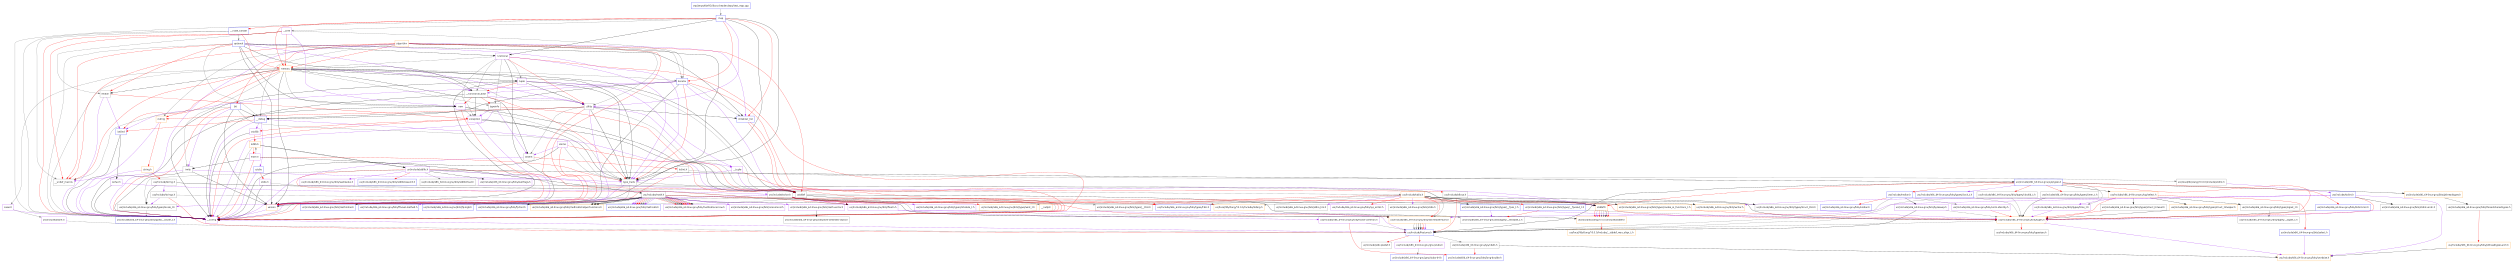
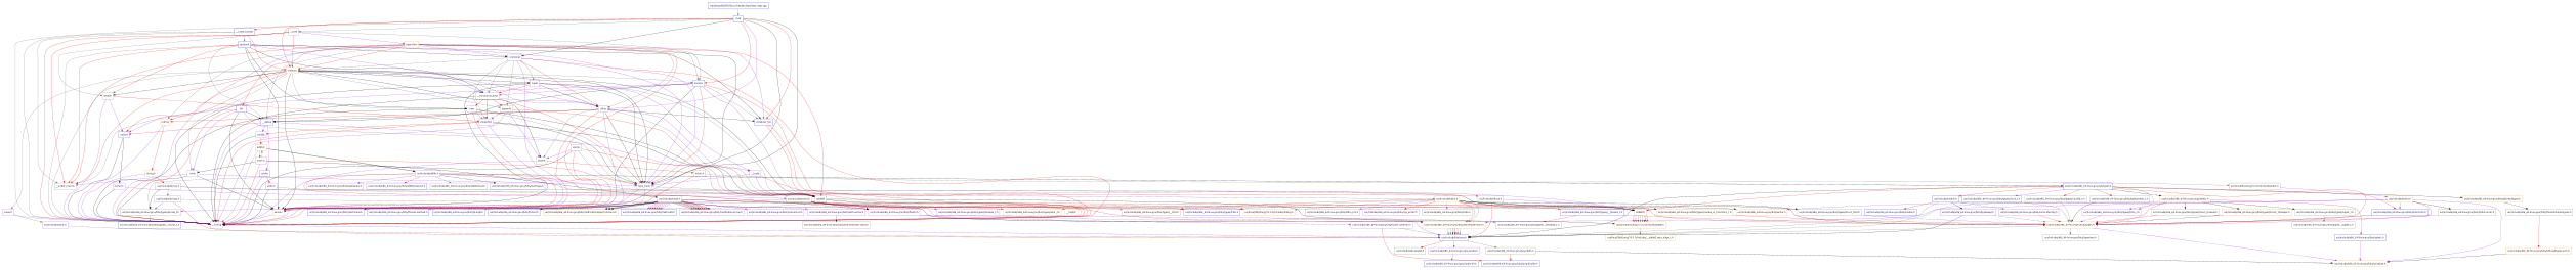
  digraph {
    fontname=Ubuntu
    node [color=gray40 fontname=Ubuntu shape=box]
    edge [color=red fontname=Ubuntu]
    n1 [color=blue label=map]
    n2 [color=purple label=__config]
    n3 [color=purple label=__tree]
    n4 [color=blue label=iterator]
    n5 [label=type_traits]
    n6 [color=darkorange label=version]
    n7 [label=utility]
    n8 [color=blue label=initializer_list]
    n9 [color=darkorange label=memory]
    n10 [color=purple label=functional]
    n11 [color=blue label=__node_handle]
    n12 [color=blue label="usr/include/features.h"]
    n13 [label=__undef_macros]
    n14 [label=endian]
    n15 [color=darkorange label=algorithm]
    n16 [color=blue label=iosfwd]
    n17 [label=__functional_base]
    n18 [label=cstddef]
    n19 [color=blue label=__debug]
    n20 [label=cstdint]
    n21 [color=purple label=__tuple]
    n22 [color=darkorange label=cstring]
    n23 [label=typeinfo]
    n24 [color=purple label=new]
    n25 [label=limits]
    n26 [color=purple label=tuple]
    n27 [color=purple label=cassert]
    n28 [color=purple label=exception]
    n29 [color=blue label=optional]
    n30 [color=blue label="tmp/tmpw8iwRO.libcxx.header.deps/test_map.cpp"]
    n31 [label="usr/include/stdc-predef.h"]
    n32 [label="usr/include/x86_64-linux-gnu/sys/cdefs.h"]
    n33 [color=purple label="usr/include/x86_64-linux-gnu/gnu/stubs.h"]
    n34 [color=darkorange label="usr/include/x86_64-linux-gnu/bits/wordsize.h"]
    n35 [color=blue label="usr/include/x86_64-linux-gnu/bits/long-double.h"]
    n36 [color=blue label="usr/include/x86_64-linux-gnu/gnu/stubs-64.h"]
    n37 [color=blue label=bit]
    n38 [color=purple label="wchar.h"]
    n39 [color=darkorange label="usr/local/lib/clang/10.0.0/include/stddef.h"]
    n40 [color=darkorange label=__nullptr]
    n41 [color=purple label=cstdlib]
    n42 [color=blue label=cstdio]
    n43 [label="usr/include/wchar.h"]
    n44 [color=darkorange label="usr/include/x86_64-linux-gnu/bits/libc-header-start.h"]
    n45 [color=purple label="usr/include/x86_64-linux-gnu/bits/floatn.h"]
    n46 [color=darkorange label="stddef.h"]
    n47 [color=darkorange label="usr/local/lib/clang/10.0.0/include/stdarg.h"]
    n48 [color=darkorange label="usr/include/x86_64-linux-gnu/bits/wchar.h"]
    n49 [color=darkorange label="usr/include/x86_64-linux-gnu/bits/types/wint_t.h"]
    n50 [color=purple label="usr/include/x86_64-linux-gnu/bits/types/mbstate_t.h"]
    n51 [label="usr/include/x86_64-linux-gnu/bits/types/__FILE.h"]
    n52 [color=blue label="usr/include/x86_64-linux-gnu/bits/types/FILE.h"]
    n53 [label="usr/include/x86_64-linux-gnu/bits/types/locale_t.h"]
    n54 [color=purple label="usr/include/x86_64-linux-gnu/bits/floatn-common.h"]
    n55 [label="usr/include/x86_64-linux-gnu/bits/types/__mbstate_t.h"]
    n56 [color=blue label="usr/include/x86_64-linux-gnu/bits/types/__locale_t.h"]
    n57 [color=darkorange label="usr/local/lib/clang/10.0.0/include/__stddef_max_align_t.h"]
    n58 [label="stdint.h"]
    n59 [color=darkorange label="stdlib.h"]
    n60 [color=purple label="usr/include/stdlib.h"]
    n61 [color=purple label="math.h"]
    n62 [color=purple label="usr/include/x86_64-linux-gnu/bits/waitflags.h"]
    n63 [color=purple label="usr/include/x86_64-linux-gnu/bits/waitstatus.h"]
    n64 [color=blue label="usr/include/x86_64-linux-gnu/sys/types.h"]
    n65 [label="usr/include/alloca.h"]
    n66 [color=blue label="usr/include/x86_64-linux-gnu/bits/stdlib-bsearch.h"]
    n67 [label="usr/include/x86_64-linux-gnu/bits/stdlib-float.h"]
    n68 [label="usr/include/math.h"]
    n69 [color=darkorange label="usr/include/x86_64-linux-gnu/bits/types.h"]
    n70 [color=blue label="usr/include/x86_64-linux-gnu/bits/types/clock_t.h"]
    n71 [label="usr/include/x86_64-linux-gnu/bits/types/clockid_t.h"]
    n72 [color=purple label="usr/include/x86_64-linux-gnu/bits/types/time_t.h"]
    n73 [label="usr/include/x86_64-linux-gnu/bits/types/timer_t.h"]
    n74 [color=blue label="usr/include/x86_64-linux-gnu/bits/stdint-intn.h"]
    n75 [color=blue label="usr/include/endian.h"]
    n76 [color=darkorange label="usr/include/x86_64-linux-gnu/sys/select.h"]
    n77 [color=darkorange label="usr/include/x86_64-linux-gnu/bits/pthreadtypes.h"]
    n78 [label="usr/include/x86_64-linux-gnu/bits/typesizes.h"]
    n79 [color=blue label="usr/include/x86_64-linux-gnu/bits/endian.h"]
    n80 [color=purple label="usr/include/x86_64-linux-gnu/bits/byteswap.h"]
    n81 [color=purple label="usr/include/x86_64-linux-gnu/bits/uintn-identity.h"]
    n82 [color=blue label="usr/include/x86_64-linux-gnu/bits/select.h"]
    n83 [label="usr/include/x86_64-linux-gnu/bits/types/sigset_t.h"]
    n84 [label="usr/include/x86_64-linux-gnu/bits/types/struct_timeval.h"]
    n85 [color=darkorange label="usr/include/x86_64-linux-gnu/bits/types/struct_timespec.h"]
    n86 [label="usr/include/x86_64-linux-gnu/bits/thread-shared-types.h"]
    n87 [label="usr/include/x86_64-linux-gnu/bits/types/__sigset_t.h"]
    n88 [color=darkorange label="usr/include/x86_64-linux-gnu/bits/pthreadtypes-arch.h"]
    n89 [color=purple label="usr/include/x86_64-linux-gnu/bits/math-vector.h"]
    n90 [color=blue label="usr/include/x86_64-linux-gnu/bits/flt-eval-method.h"]
    n91 [color=blue label="usr/include/x86_64-linux-gnu/bits/fp-logb.h"]
    n92 [color=blue label="usr/include/x86_64-linux-gnu/bits/fp-fast.h"]
    n93 [color=darkorange label="usr/include/x86_64-linux-gnu/bits/mathcalls-helper-functions.h"]
    n94 [color=blue label="usr/include/x86_64-linux-gnu/bits/mathcalls.h"]
    n95 [color=purple label="usr/include/x86_64-linux-gnu/bits/mathcalls-narrow.h"]
    n96 [color=purple label="usr/include/x86_64-linux-gnu/bits/iscanonical.h"]
    n97 [color=blue label="usr/include/x86_64-linux-gnu/bits/mathinline.h"]
    n98 [label="usr/include/x86_64-linux-gnu/bits/libm-simd-decl-stubs.h"]
    n99 [label="usr/local/lib/clang/10.0.0/include/stdint.h"]
-   n100 [color=blue label="usr/include/stdint.h"]
+   n100 [color=darkorange label="usr/include/stdint.h"]
    n101 [label="usr/include/x86_64-linux-gnu/bits/stdint-uintn.h"]
    n102 [color=darkorange label="string.h"]
    n103 [label="usr/include/string.h"]
    n104 [label="usr/include/strings.h"]
    n105 [color=purple label="stdio.h"]
    n106 [color=darkorange label="usr/include/stdio.h"]
-   n107 [color=blue label="usr/include/x86_64-linux-gnu/bits/types/__fpos_t.h"]
    n108 [color=blue label="usr/include/x86_64-linux-gnu/bits/types/__fpos64_t.h"]
    n109 [label="usr/include/x86_64-linux-gnu/bits/types/struct_FILE.h"]
    n110 [color=darkorange label="usr/include/x86_64-linux-gnu/bits/types/cookie_io_functions_t.h"]
    n111 [label="usr/include/x86_64-linux-gnu/bits/stdio_lim.h"]
    n112 [color=purple label="usr/include/x86_64-linux-gnu/bits/sys_errlist.h"]
    n113 [label="usr/include/x86_64-linux-gnu/bits/stdio.h"]
    n114 [color=purple label="usr/include/assert.h"]
    n115 [color=purple label=atomic]
    n1 -> n2 [color=gray40]
    n1 -> n3 [color=gray40]
    n1 -> n4
    n1 -> n5 [color=black]
    n1 -> n6 [color=black]
    n1 -> n7 [color=purple]
    n1 -> n8
    n1 -> n9
    n1 -> n10 [color=black]
    n1 -> n11
    n2 -> n12 [color=purple]
    n3 -> n2
    n3 -> n4 [color=gray40]
    n3 -> n9
    n3 -> n13
    n3 -> n14 [color=gray40]
-   n3 -> n24 [color=purple]
+   n3 -> n15 [color=purple]
    n4 -> n2
    n4 -> n5
    n4 -> n6 [color=black]
    n4 -> n8 [color=gray40]
    n4 -> n16 [color=purple]
    n4 -> n17 [color=purple]
    n4 -> n18 [color=purple]
    n4 -> n19 [color=black]
    n5 -> n2 [color=gray40]
    n5 -> n6 [color=purple]
    n5 -> n18 [color=gray40]
    n6 -> n2 [color=purple]
    n7 -> n2 [color=purple]
    n7 -> n5 [color=black]
    n7 -> n6
    n7 -> n8 [color=black]
    n7 -> n18 [color=gray40]
    n7 -> n19 [color=black]
    n7 -> n20 [color=gray40]
    n7 -> n21 [color=purple]
    n7 -> n22
    n8 -> n2
    n8 -> n18
    n9 -> n2 [color=gray40]
    n9 -> n4 [color=gray40]
    n9 -> n5 [color=black]
    n9 -> n6 [color=black]
    n9 -> n7 [color=gray40]
    n9 -> n13
    n9 -> n14 [color=black]
    n9 -> n16
    n9 -> n17 [color=purple]
    n9 -> n18 [color=black]
    n9 -> n20 [color=black]
    n9 -> n22
    n9 -> n23 [color=gray40]
    n9 -> n24 [color=gray40]
    n9 -> n25 [color=gray40]
    n9 -> n26 [color=black]
    n9 -> n27 [color=gray40]
    n10 -> n2
    n10 -> n5 [color=purple]
-   n10 -> n6 [color=black]
+   n10 -> n6 [color=purple]
    n10 -> n7
    n10 -> n9 [color=gray40]
    n10 -> n17 [color=gray40]
    n10 -> n23 [color=gray40]
    n10 -> n26 [color=gray40]
    n10 -> n28 [color=gray40]
    n11 -> n2 [color=gray40]
    n11 -> n9
    n11 -> n13 [color=gray40]
    n11 -> n29 [color=gray40]
    n12 -> n31
    n12 -> n32 [color=gray40]
    n12 -> n33
    n14 -> n2 [color=purple]
    n14 -> n16 [color=purple]
    n14 -> n28
    n15 -> n2 [color=purple]
    n15 -> n4 [color=gray40]
    n15 -> n5 [color=black]
    n15 -> n6
    n15 -> n7 [color=gray40]
    n15 -> n8 [color=purple]
    n15 -> n9
+   n15 -> n10 [color=purple]
    n15 -> n13
    n15 -> n18
    n15 -> n19 [color=gray40]
    n15 -> n22 [color=gray40]
    n15 -> n37
    n16 -> n2 [color=black]
    n16 -> n38 [color=black]
    n17 -> n2 [color=black]
    n17 -> n5
    n17 -> n7 [color=purple]
    n17 -> n23
    n17 -> n24
    n17 -> n28 [color=black]
    n18 -> n2 [color=gray40]
    n18 -> n6 [color=gray40]
    n18 -> n39 [color=black]
    n18 -> n40 [color=gray40]
    n19 -> n2 [color=purple]
    n19 -> n16
    n19 -> n18 [color=purple]
    n19 -> n41 [color=purple]
    n19 -> n42 [color=purple]
    n20 -> n2 [color=purple]
    n20 -> n58
    n21 -> n2
    n21 -> n5 [color=purple]
    n21 -> n18 [color=purple]
    n22 -> n2 [color=purple]
    n22 -> n102
    n23 -> n2 [color=purple]
    n23 -> n18
    n23 -> n20 [color=purple]
    n23 -> n28 [color=purple]
    n24 -> n2 [color=black]
    n24 -> n5 [color=gray40]
    n24 -> n6
    n24 -> n18 [color=black]
    n24 -> n28 [color=gray40]
    n25 -> n2 [color=black]
    n25 -> n5 [color=purple]
    n25 -> n6 [color=black]
    n25 -> n13 [color=purple]
    n26 -> n2 [color=black]
    n26 -> n5 [color=black]
    n26 -> n6 [color=black]
    n26 -> n7 [color=black]
    n26 -> n17
    n26 -> n18 [color=gray40]
    n26 -> n21 [color=purple]
    n27 -> n2 [color=purple]
    n27 -> n114 [color=gray40]
    n28 -> n2
    n28 -> n5 [color=black]
    n28 -> n6 [color=purple]
    n28 -> n18 [color=black]
    n28 -> n41
    n29 -> n2 [color=gray40]
    n29 -> n5 [color=purple]
    n29 -> n6 [color=black]
    n29 -> n7 [color=purple]
    n29 -> n8 [color=black]
    n29 -> n10 [color=black]
    n29 -> n13
    n29 -> n14
    n29 -> n17 [color=black]
    n29 -> n19 [color=gray40]
    n29 -> n24 [color=black]
    n30 -> n1 [color=gray40]
    n32 -> n34 [color=black]
    n32 -> n35
    n33 -> n36 [color=gray40]
    n37 -> n2
    n37 -> n5 [color=gray40]
    n37 -> n6 [color=black]
    n37 -> n13 [color=gray40]
    n37 -> n19 [color=black]
    n37 -> n25 [color=purple]
    n38 -> n2 [color=black]
    n38 -> n43 [color=purple]
    n39 -> n57
    n40 -> n2 [color=gray40]
    n41 -> n2 [color=black]
    n41 -> n59
    n42 -> n2 [color=purple]
    n42 -> n105
    n43 -> n44
    n43 -> n45 [color=purple]
    n43 -> n46
    n43 -> n47
    n43 -> n48 [color=black]
    n43 -> n49
    n43 -> n50 [color=purple]
    n43 -> n51 [color=gray40]
    n43 -> n52
    n43 -> n53 [color=purple]
    n44 -> n12 [color=gray40]
    n44 -> n12 [color=gray40]
    n44 -> n12 [color=black]
    n44 -> n12 [color=black]
    n44 -> n12
    n44 -> n12 [color=purple]
    n45 -> n12 [color=purple]
    n45 -> n54 [color=purple]
    n46 -> n39
    n46 -> n39 [color=purple]
    n46 -> n39
    n46 -> n39 [color=gray40]
    n46 -> n39 [color=gray40]
    n46 -> n39 [color=black]
    n46 -> n39
    n50 -> n55 [color=gray40]
    n53 -> n56 [color=gray40]
    n54 -> n12 [color=gray40]
    n54 -> n35
    n58 -> n2
    n58 -> n99 [color=gray40]
    n59 -> n2 [color=gray40]
    n59 -> n60 [color=gray40]
    n59 -> n60 [color=black]
    n59 -> n61
    n60 -> n44 [color=gray40]
    n60 -> n45
    n60 -> n46 [color=purple]
    n60 -> n53 [color=gray40]
    n60 -> n62 [color=black]
    n60 -> n63 [color=purple]
    n60 -> n64 [color=black]
    n60 -> n65
    n60 -> n66
    n60 -> n67 [color=gray40]
    n61 -> n2
    n61 -> n5
    n61 -> n25 [color=black]
    n61 -> n59 [color=gray40]
    n61 -> n68 [color=black]
    n64 -> n12 [color=black]
    n64 -> n46
    n64 -> n69
    n64 -> n70 [color=purple]
    n64 -> n71
    n64 -> n72 [color=gray40]
    n64 -> n73
    n64 -> n74
    n64 -> n75
    n64 -> n76 [color=black]
    n64 -> n77 [color=black]
    n65 -> n12
    n65 -> n46 [color=purple]
    n68 -> n44 [color=black]
    n68 -> n45 [color=black]
    n68 -> n69
    n68 -> n89 [color=purple]
    n68 -> n90 [color=purple]
    n68 -> n91 [color=gray40]
    n68 -> n92 [color=black]
    n68 -> n93 [color=black]
    n68 -> n93 [color=black]
    n68 -> n93 [color=black]
    n68 -> n94 [color=purple]
    n68 -> n94 [color=purple]
    n68 -> n94
    n68 -> n94
    n68 -> n94 [color=gray40]
    n68 -> n94 [color=gray40]
    n68 -> n94 [color=purple]
    n68 -> n95
    n68 -> n95 [color=gray40]
    n68 -> n95 [color=gray40]
    n68 -> n95 [color=black]
    n68 -> n95
    n68 -> n95
    n68 -> n95 [color=purple]
    n68 -> n95
    n68 -> n95 [color=black]
    n68 -> n96 [color=purple]
    n68 -> n97 [color=black]
    n69 -> n12 [color=gray40]
    n69 -> n34 [color=purple]
    n69 -> n78
    n70 -> n69 [color=gray40]
    n71 -> n69 [color=gray40]
    n72 -> n69 [color=purple]
    n73 -> n69 [color=black]
    n74 -> n69 [color=black]
    n75 -> n12 [color=gray40]
    n75 -> n79
    n75 -> n80 [color=black]
    n75 -> n81 [color=gray40]
    n76 -> n12 [color=gray40]
    n76 -> n69
    n76 -> n72 [color=purple]
    n76 -> n82
    n76 -> n83 [color=black]
    n76 -> n84 [color=black]
    n76 -> n85 [color=black]
    n77 -> n86 [color=black]
    n80 -> n12 [color=black]
    n80 -> n69 [color=gray40]
    n81 -> n69
    n82 -> n34 [color=purple]
    n83 -> n87 [color=gray40]
    n84 -> n69
    n85 -> n69 [color=black]
    n86 -> n88
    n88 -> n34 [color=black]
    n89 -> n98 [color=black]
    n99 -> n100 [color=purple]
    n100 -> n34 [color=purple]
    n100 -> n44 [color=purple]
    n100 -> n48 [color=purple]
    n100 -> n69
+   n100 -> n74 [color=purple]
    n100 -> n101 [color=black]
    n101 -> n69 [color=purple]
    n102 -> n2 [color=purple]
    n102 -> n103
    n103 -> n44 [color=gray40]
    n103 -> n46 [color=gray40]
    n103 -> n53 [color=black]
    n103 -> n104 [color=purple]
    n104 -> n12
    n104 -> n46 [color=gray40]
    n104 -> n53 [color=purple]
    n105 -> n2 [color=black]
    n105 -> n106 [color=gray40]
    n106 -> n44
    n106 -> n46 [color=black]
    n106 -> n47 [color=gray40]
    n106 -> n51
    n106 -> n52 [color=gray40]
    n106 -> n69 [color=black]
-   n106 -> n107 [color=black]
    n106 -> n108
    n106 -> n109 [color=black]
    n106 -> n110 [color=black]
    n106 -> n111 [color=purple]
    n106 -> n112
    n106 -> n113 [color=purple]
-   n107 -> n55 [color=purple]
-   n107 -> n69 [color=purple]
    n108 -> n55
    n108 -> n69 [color=gray40]
    n109 -> n69 [color=purple]
    n110 -> n69
    n114 -> n12 [color=gray40]
    n115 -> n2 [color=black]
    n115 -> n5 [color=gray40]
    n115 -> n6
    n115 -> n18
    n115 -> n20 [color=purple]
  }
